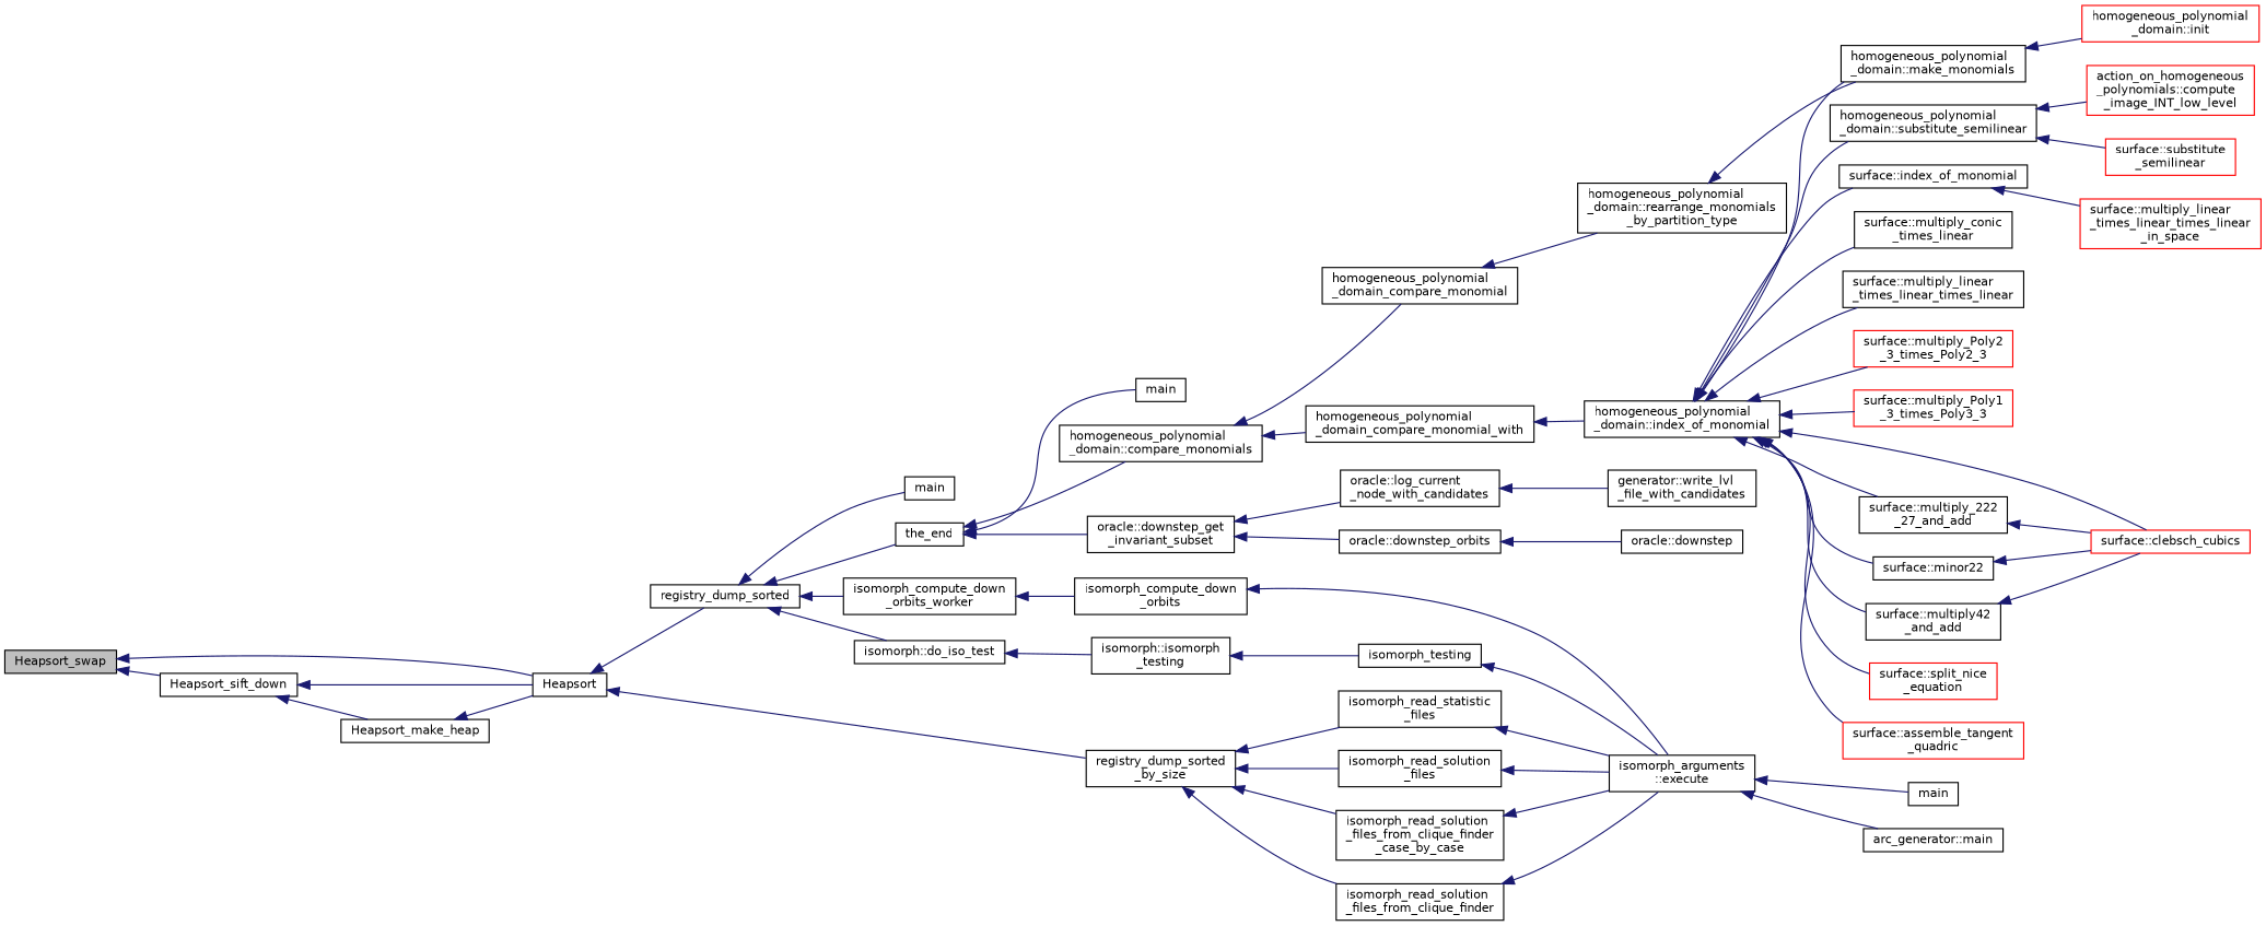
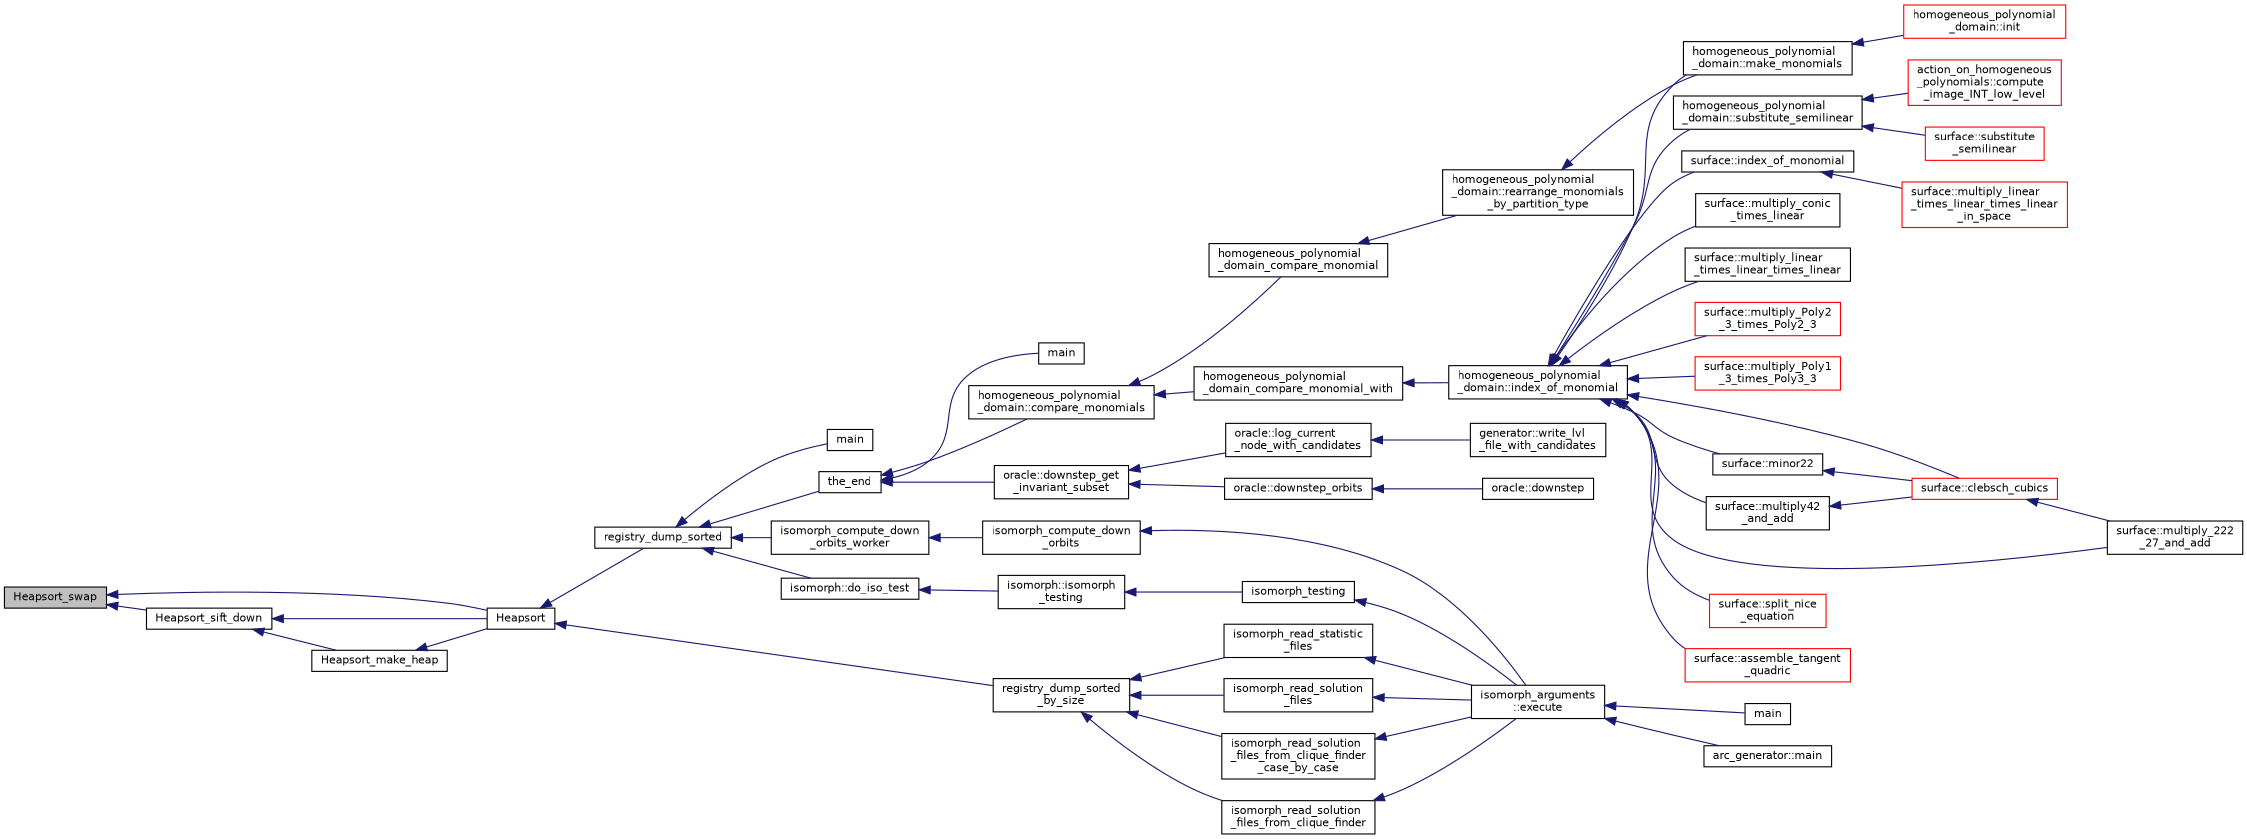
  digraph {
    rankdir=LR
    node [color=black fillcolor=white fontname=Helvetica fontsize=10 shape=record style=filled]
    edge [color=midnightblue dir=back fontname=Helvetica fontsize=10 labelfontname=Helvetica labelfontsize=10 style=solid]
    n1 [fillcolor=grey75 fontcolor=black height=0.2 label=Heapsort_swap width=0.4]
    n2 [height=0.2 label=Heapsort width=0.4]
    n3 [height=0.2 label=Heapsort_sift_down width=0.4]
    n4 [height=0.2 label=registry_dump_sorted width=0.4]
    n5 [height=0.2 label="registry_dump_sorted\l_by_size" width=0.4]
    n6 [height=0.2 label=Heapsort_make_heap width=0.4]
    n7 [height=0.2 label=main width=0.4]
    n8 [height=0.2 label=the_end width=0.4]
    n9 [height=0.2 label="isomorph_compute_down\l_orbits_worker" width=0.4]
    n10 [height=0.2 label="isomorph::do_iso_test" width=0.4]
    n11 [height=0.2 label="isomorph_read_statistic\l_files" width=0.4]
    n12 [height=0.2 label="isomorph_read_solution\l_files" width=0.4]
    n13 [height=0.2 label="isomorph_read_solution\l_files_from_clique_finder\l_case_by_case" width=0.4]
    n14 [height=0.2 label="isomorph_read_solution\l_files_from_clique_finder" width=0.4]
    n15 [height=0.2 label=main width=0.4]
    n16 [height=0.2 label="homogeneous_polynomial\l_domain::compare_monomials" width=0.4]
    n17 [height=0.2 label="oracle::downstep_get\l_invariant_subset" width=0.4]
    n18 [height=0.2 label="isomorph_compute_down\l_orbits" width=0.4]
    n19 [height=0.2 label="isomorph::isomorph\l_testing" width=0.4]
    n20 [height=0.2 label="homogeneous_polynomial\l_domain_compare_monomial_with" width=0.4]
    n21 [height=0.2 label="homogeneous_polynomial\l_domain_compare_monomial" width=0.4]
    n22 [height=0.2 label="oracle::log_current\l_node_with_candidates" width=0.4]
    n23 [height=0.2 label="oracle::downstep_orbits" width=0.4]
    n24 [height=0.2 label="homogeneous_polynomial\l_domain::index_of_monomial" width=0.4]
    n25 [height=0.2 label="homogeneous_polynomial\l_domain::rearrange_monomials\l_by_partition_type" width=0.4]
    n26 [height=0.2 label="homogeneous_polynomial\l_domain::make_monomials" width=0.4]
    n27 [height=0.2 label="homogeneous_polynomial\l_domain::substitute_semilinear" width=0.4]
    n28 [height=0.2 label="surface::index_of_monomial" width=0.4]
    n29 [height=0.2 label="surface::multiply_conic\l_times_linear" width=0.4]
    n30 [height=0.2 label="surface::multiply_linear\l_times_linear_times_linear" width=0.4]
    n31 [color=red height=0.2 label="surface::multiply_Poly2\l_3_times_Poly2_3" width=0.4]
    n32 [color=red height=0.2 label="surface::multiply_Poly1\l_3_times_Poly3_3" width=0.4]
    n33 [color=red height=0.2 label="surface::clebsch_cubics" width=0.4]
    n34 [height=0.2 label="surface::multiply_222\l_27_and_add" width=0.4]
    n35 [height=0.2 label="surface::minor22" width=0.4]
    n36 [height=0.2 label="surface::multiply42\l_and_add" width=0.4]
    n37 [color=red height=0.2 label="surface::split_nice\l_equation" width=0.4]
    n38 [color=red height=0.2 label="surface::assemble_tangent\l_quadric" width=0.4]
    n39 [color=red height=0.2 label="homogeneous_polynomial\l_domain::init" width=0.4]
    n40 [color=red height=0.2 label="action_on_homogeneous\l_polynomials::compute\l_image_INT_low_level" width=0.4]
    n41 [color=red height=0.2 label="surface::substitute\l_semilinear" width=0.4]
    n42 [color=red height=0.2 label="surface::multiply_linear\l_times_linear_times_linear\l_in_space" width=0.4]
    n43 [height=0.2 label="generator::write_lvl\l_file_with_candidates" width=0.4]
    n44 [height=0.2 label="oracle::downstep" width=0.4]
    n45 [height=0.2 label="isomorph_arguments\l::execute" width=0.4]
    n46 [height=0.2 label=main width=0.4]
    n47 [height=0.2 label="arc_generator::main" width=0.4]
    n48 [height=0.2 label=isomorph_testing width=0.4]
    n1 -> n2
    n1 -> n3
    n2 -> n4
    n2 -> n5
    n3 -> n2
    n3 -> n6
    n4 -> n7
    n4 -> n8
    n4 -> n9
    n4 -> n10
    n5 -> n11
    n5 -> n12
    n5 -> n13
    n5 -> n14
    n6 -> n2
    n8 -> n15
    n8 -> n16
    n8 -> n17
    n9 -> n18
    n10 -> n19
    n11 -> n45
    n12 -> n45
    n13 -> n45
    n14 -> n45
    n16 -> n20
    n16 -> n21
    n17 -> n22
    n17 -> n23
    n18 -> n45
    n19 -> n48
    n20 -> n24
    n21 -> n25
    n22 -> n43
    n23 -> n44
    n24 -> n26
    n24 -> n27
    n24 -> n28
    n24 -> n29
    n24 -> n30
    n24 -> n31
    n24 -> n32
    n24 -> n33
    n24 -> n34
    n24 -> n35
    n24 -> n36
    n24 -> n37
    n24 -> n38
    n25 -> n26
    n26 -> n39
    n27 -> n40
    n27 -> n41
    n28 -> n42
-   n34 -> n33
+   n33 -> n34
    n35 -> n33
    n36 -> n33
    n45 -> n46
    n45 -> n47
    n48 -> n45
  }
